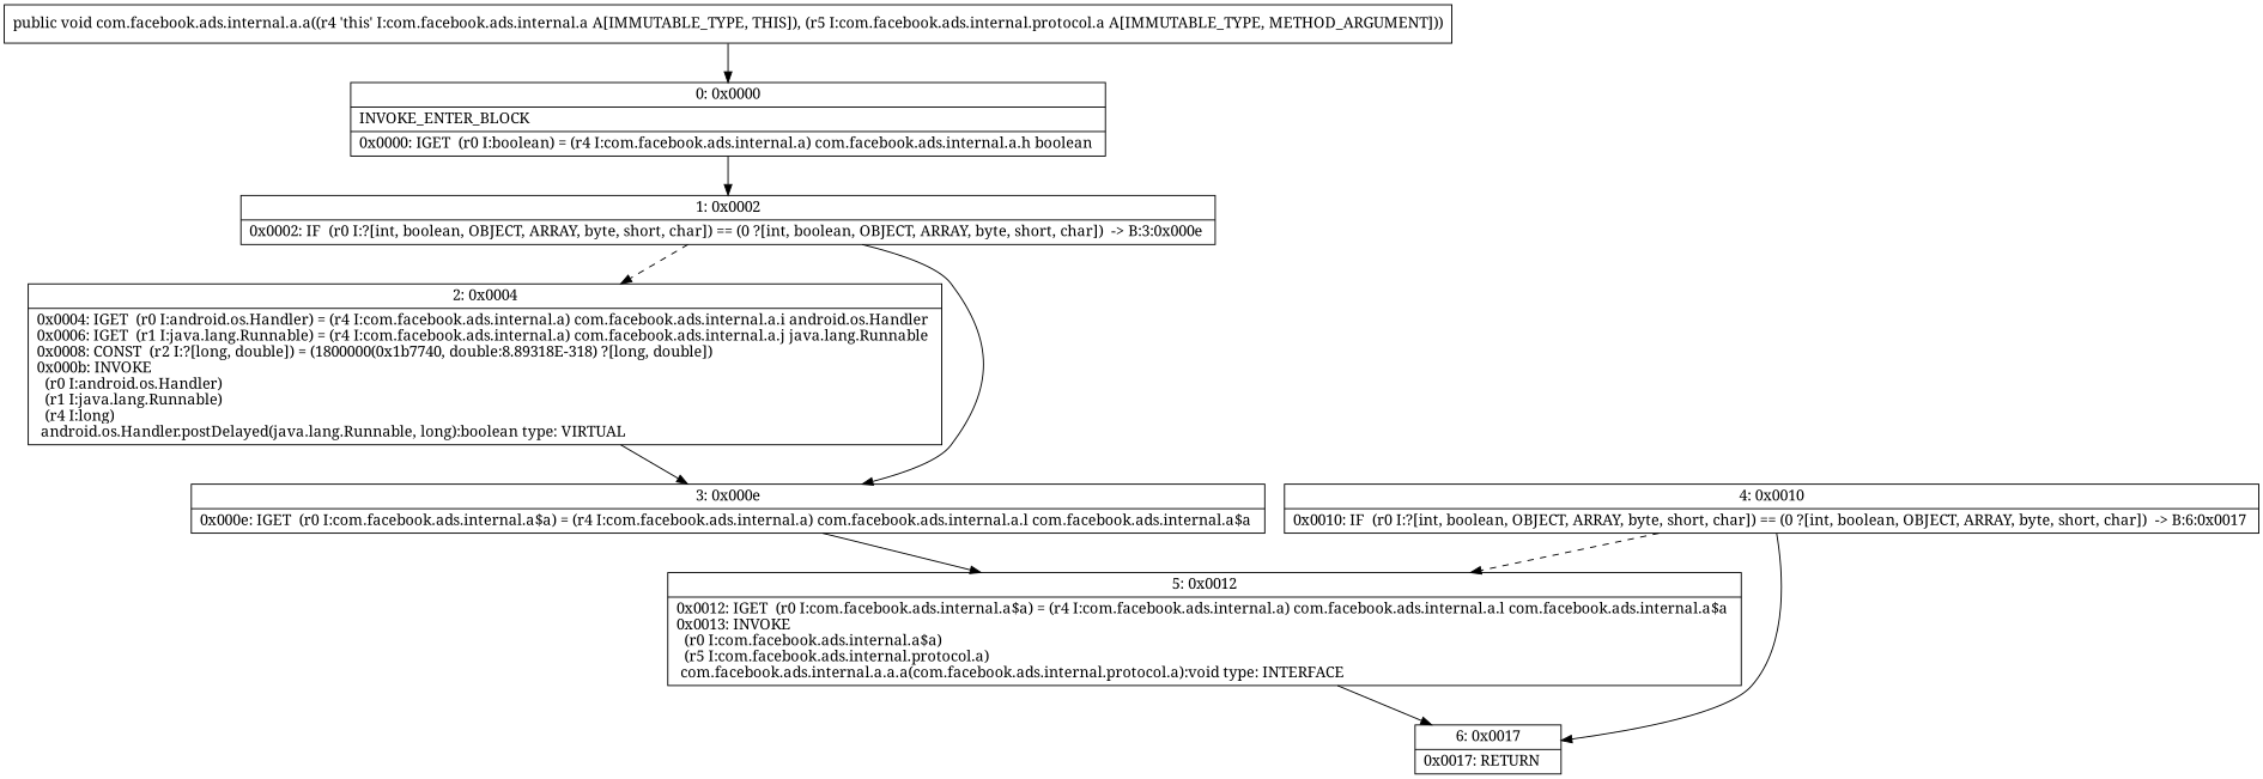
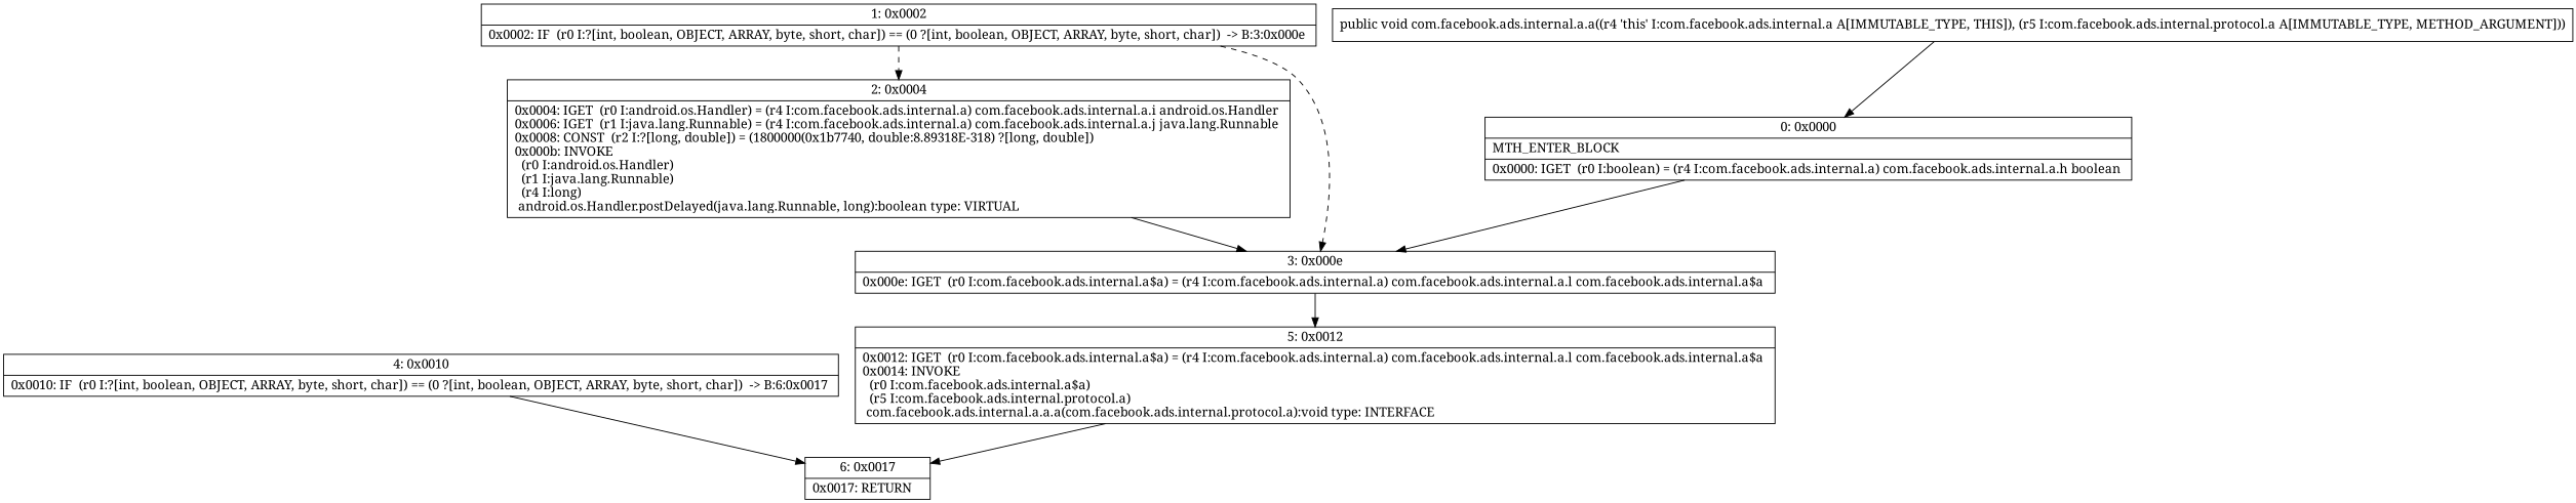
  digraph {
    fontname="Noto Serif"
    node [fontname="Noto Serif" shape=record]
    edge [fontname="Noto Serif"]
-   n1 [label="{0\:\ 0x0000|INVOKE_ENTER_BLOCK\l|0x0000: IGET  (r0 I:boolean) = (r4 I:com.facebook.ads.internal.a) com.facebook.ads.internal.a.h boolean \l}"]
+   n1 [label="{0\:\ 0x0000|MTH_ENTER_BLOCK\l|0x0000: IGET  (r0 I:boolean) = (r4 I:com.facebook.ads.internal.a) com.facebook.ads.internal.a.h boolean \l}"]
    n2 [label="{1\:\ 0x0002|0x0002: IF  (r0 I:?[int, boolean, OBJECT, ARRAY, byte, short, char]) == (0 ?[int, boolean, OBJECT, ARRAY, byte, short, char])  \-\> B:3:0x000e \l}"]
    n3 [label="{2\:\ 0x0004|0x0004: IGET  (r0 I:android.os.Handler) = (r4 I:com.facebook.ads.internal.a) com.facebook.ads.internal.a.i android.os.Handler \l0x0006: IGET  (r1 I:java.lang.Runnable) = (r4 I:com.facebook.ads.internal.a) com.facebook.ads.internal.a.j java.lang.Runnable \l0x0008: CONST  (r2 I:?[long, double]) = (1800000(0x1b7740, double:8.89318E\-318) ?[long, double]) \l0x000b: INVOKE  \l  (r0 I:android.os.Handler)\l  (r1 I:java.lang.Runnable)\l  (r4 I:long)\l android.os.Handler.postDelayed(java.lang.Runnable, long):boolean type: VIRTUAL \l}"]
    n4 [label="{3\:\ 0x000e|0x000e: IGET  (r0 I:com.facebook.ads.internal.a$a) = (r4 I:com.facebook.ads.internal.a) com.facebook.ads.internal.a.l com.facebook.ads.internal.a$a \l}"]
-   n5 [label="{5\:\ 0x0012|0x0012: IGET  (r0 I:com.facebook.ads.internal.a$a) = (r4 I:com.facebook.ads.internal.a) com.facebook.ads.internal.a.l com.facebook.ads.internal.a$a \l0x0013: INVOKE  \l  (r0 I:com.facebook.ads.internal.a$a)\l  (r5 I:com.facebook.ads.internal.protocol.a)\l com.facebook.ads.internal.a.a.a(com.facebook.ads.internal.protocol.a):void type: INTERFACE \l}"]
+   n5 [label="{5\:\ 0x0012|0x0012: IGET  (r0 I:com.facebook.ads.internal.a$a) = (r4 I:com.facebook.ads.internal.a) com.facebook.ads.internal.a.l com.facebook.ads.internal.a$a \l0x0014: INVOKE  \l  (r0 I:com.facebook.ads.internal.a$a)\l  (r5 I:com.facebook.ads.internal.protocol.a)\l com.facebook.ads.internal.a.a.a(com.facebook.ads.internal.protocol.a):void type: INTERFACE \l}"]
    n6 [label="{4\:\ 0x0010|0x0010: IF  (r0 I:?[int, boolean, OBJECT, ARRAY, byte, short, char]) == (0 ?[int, boolean, OBJECT, ARRAY, byte, short, char])  \-\> B:6:0x0017 \l}"]
    n7 [label="{6\:\ 0x0017|0x0017: RETURN   \l}"]
    n8 [label="{public void com.facebook.ads.internal.a.a((r4 'this' I:com.facebook.ads.internal.a A[IMMUTABLE_TYPE, THIS]), (r5 I:com.facebook.ads.internal.protocol.a A[IMMUTABLE_TYPE, METHOD_ARGUMENT])) }"]
-   n1 -> n2
+   n1 -> n4
    n2 -> n3 [style=dashed]
-   n2 -> n4
+   n2 -> n4 [style=dashed]
    n3 -> n4
    n4 -> n5
    n5 -> n7
-   n6 -> n5 [style=dashed]
    n6 -> n7
    n8 -> n1
  }
